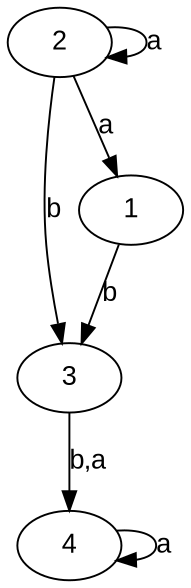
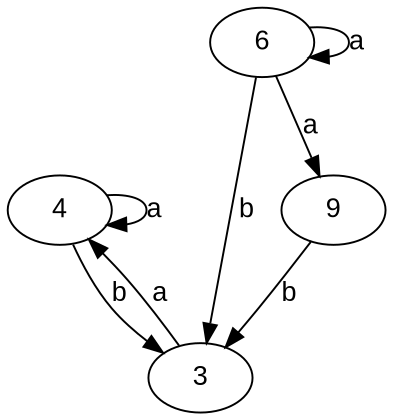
  digraph {
    d2tdocpreamble="\usetikzlibrary{automata}"
    d2tfigpreamble="\tikzstyle{every state}= [ draw=blue!50,very thick,fill=blue!20]  \tikzstyle{auto}= [fill=white]"
    fontname="Liberation Sans"
    ranksep=0.5
    node [fontname="Liberation Sans" style=state]
    edge [fontname="Liberation Sans" lblstyle=auto topath="bend right"]
    n1 [label=4 style="state, initial"]
    n2 [label=3]
-   n3 [label=1]
-   n4 [label=2 style="state, accepting"]
+   n3 [label=9]
+   n4 [label=6 style="state, accepting"]
    n1 -> n1 [label=a topath="loop above"]
-   n2 -> n1 [label="b,a"]
+   n1 -> n2 [label=b]
+   n2 -> n1 [label=a]
    n3 -> n2 [label=b]
    n4 -> n2 [label=b]
    n4 -> n3 [label=a]
    n4 -> n4 [label=a topath="loop above"]
  }
